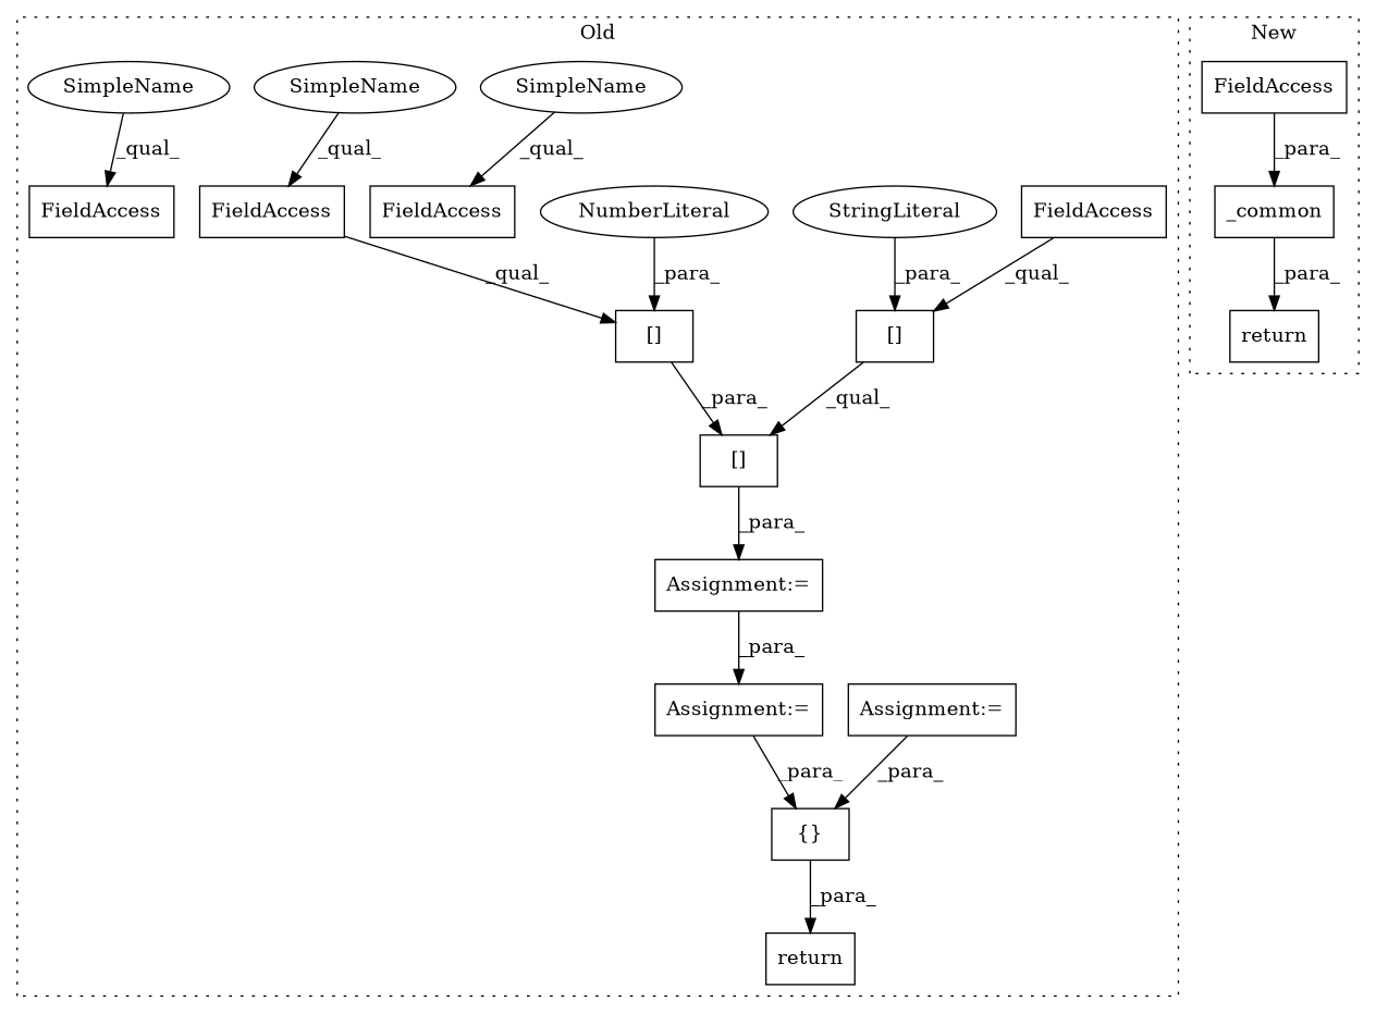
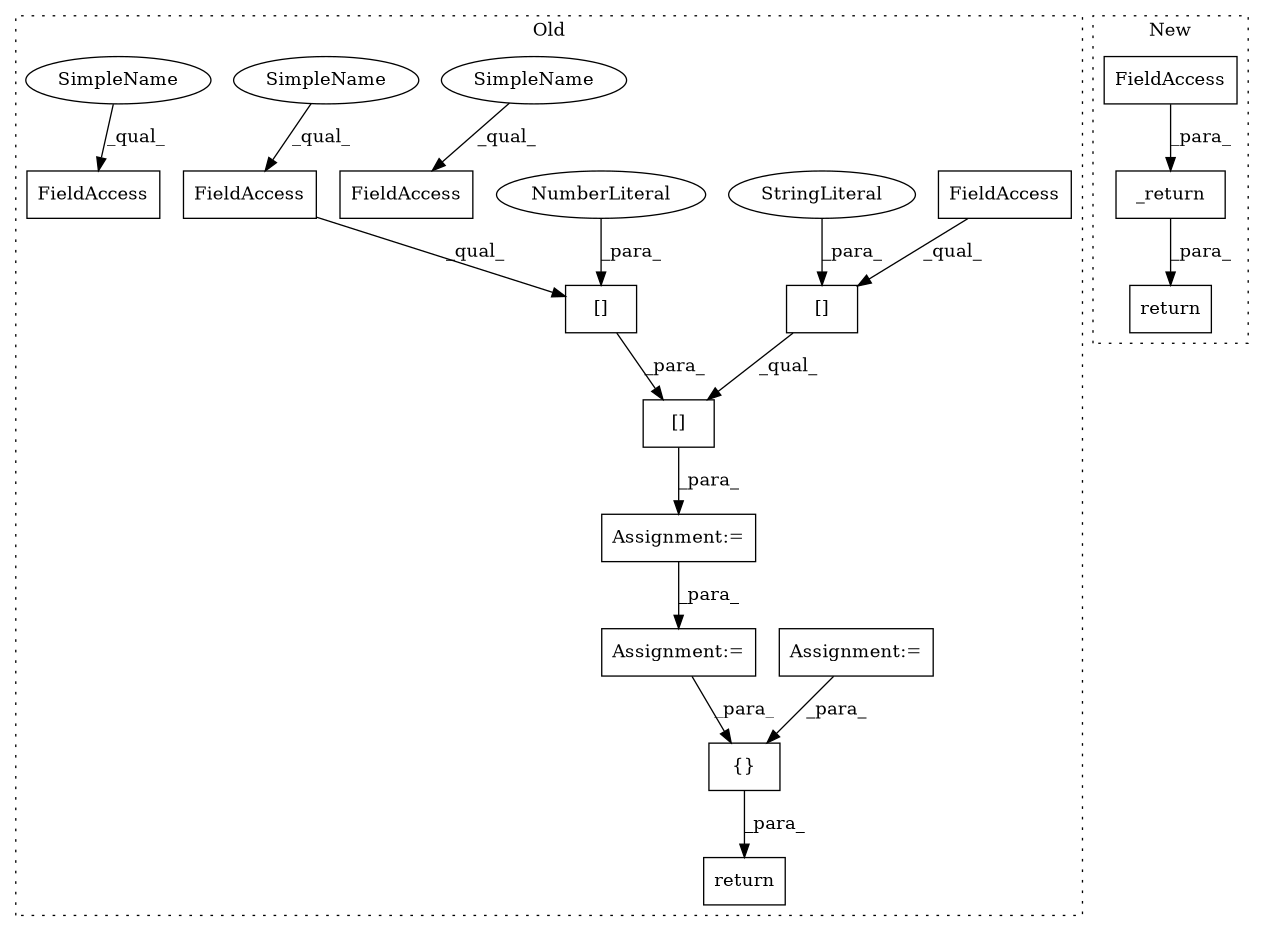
  digraph {
    node [a=22 l=1 s=329 shape=box]
    n1 [a=4 l="1,1" label="{}" s="491,549"]
    n2 [a=7 label="Assignment:=" s=306]
    n3 [a=7 label="Assignment:=" s=354]
    n4 [a=2 l="22,1" label="[]" s="307,343"]
    n5 [a=41 l=7 label=return s=475]
    n6 [a=2 l="12,1" label="[]" s="329,342"]
    n7 [l=11 label=FieldAccess]
    n8 [a=34 label=NumberLiteral s=341 shape=ellipse]
    n9 [a=2 l="7,1" label="[]" s="307,327"]
    n10 [l=6 label=FieldAccess s=307]
    n11 [a=45 l=13 label=StringLiteral s=314 shape=ellipse]
    n12 [l=10 label=FieldAccess s=435]
    n13 [l=10 label=FieldAccess s=355]
    n14 [a=7 label="Assignment:=" s=433]
    n15 [a=42 l=4 label=SimpleName s=355 shape=ellipse]
    n16 [a=42 l=4 label=SimpleName shape=ellipse]
    n17 [a=42 l=4 label=SimpleName s=435 shape=ellipse]
-   n18 [a=32 l="8,1" label=_common s="622,641"]
+   n18 [a=32 l="8,1" label=_return s="622,641"]
    n19 [l=6 label=FieldAccess s=635]
    n20 [a=41 l=7 label=return s=611]
    subgraph cluster_1 {
      label=Old
      style=dotted
      n1
      n2
      n3
      n4
      n5
      n6
      n7
      n8
      n9
      n10
      n11
      n12
      n13
      n14
      n15
      n16
      n17
    }
    subgraph cluster_2 {
      label=New
      style=dotted
      n18
      n19
      n20
    }
    n1 -> n5 [label=_para_]
    n2 -> n3 [label=_para_]
    n3 -> n1 [label=_para_]
    n4 -> n2 [label=_para_]
    n6 -> n4 [label=_para_]
    n7 -> n6 [label=_qual_]
    n8 -> n6 [label=_para_]
    n9 -> n4 [label=_qual_]
    n10 -> n9 [label=_qual_]
    n11 -> n9 [label=_para_]
    n14 -> n1 [label=_para_]
    n15 -> n13 [label=_qual_]
    n16 -> n7 [label=_qual_]
    n17 -> n12 [label=_qual_]
    n18 -> n20 [label=_para_]
    n19 -> n18 [label=_para_]
  }
